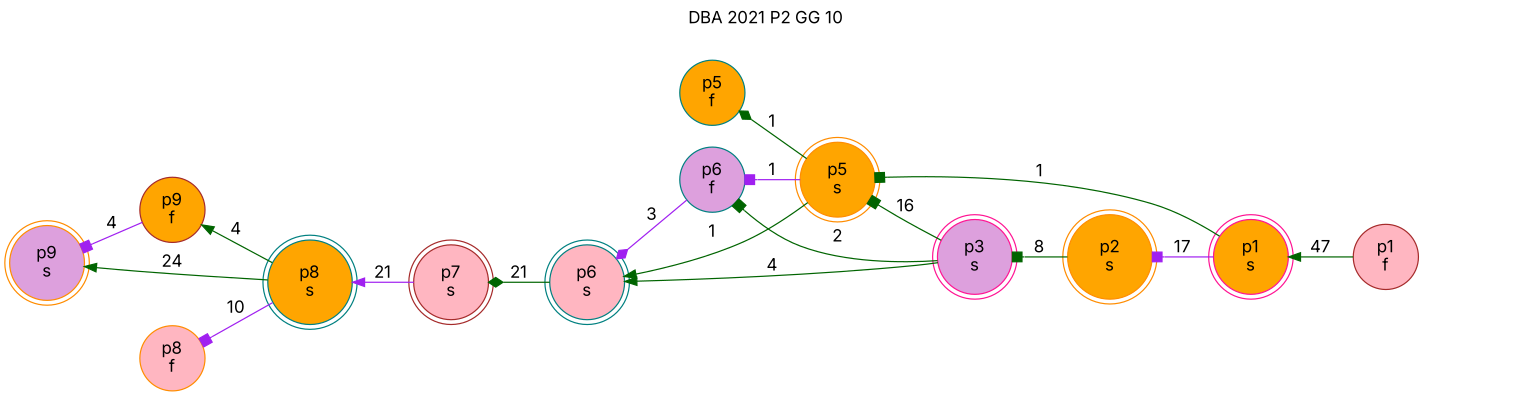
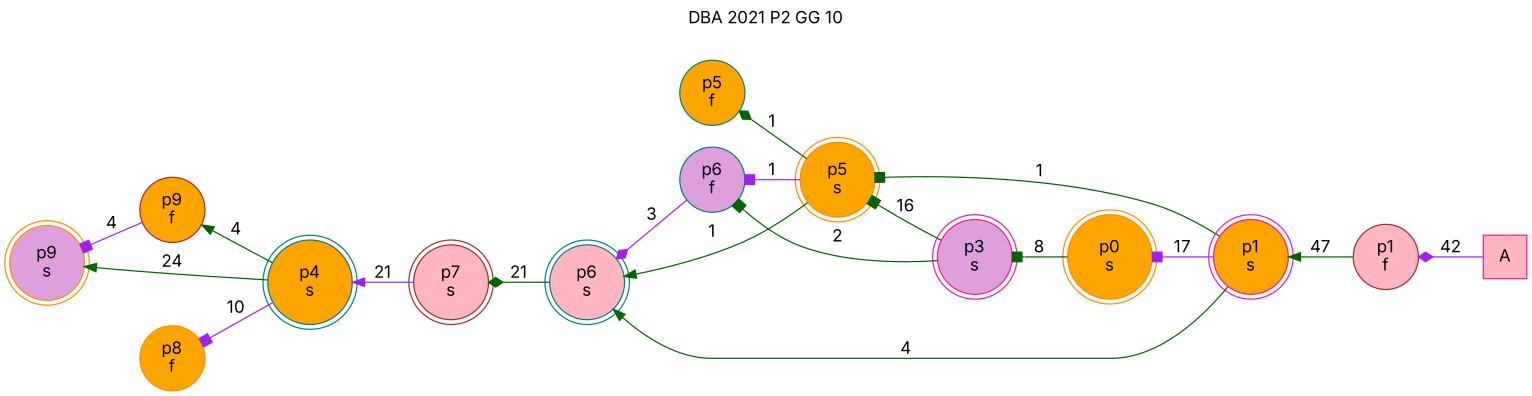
  digraph {
    fontname=Inter
    label=" DBA 2021 P2 GG 10 "
    labelloc=tl
    rankdir=RL
    node [color=darkorange fillcolor=orange fontname=Inter shape=doublecircle style=filled]
    edge [arrowhead=box color=darkgreen fontname=Inter]
+   n1 [color=deeppink fillcolor=lightpink label=A shape=square]
    n2 [color=brown fillcolor=lightpink label="p1\nf" shape=circle]
    n3 [color=deeppink label="p1\ns"]
-   n4 [label="p2\ns"]
+   n4 [label="p0\ns"]
    n5 [label="p5\ns"]
    n6 [color=deeppink fillcolor=plum label="p3\ns"]
    n7 [color=teal fillcolor=lightpink label="p6\ns"]
    n8 [color=teal fillcolor=plum label="p6\nf" shape=circle]
    n9 [color=teal label="p5\nf" shape=circle]
    n10 [color=brown fillcolor=lightpink label="p7\ns"]
-   n11 [color=teal label="p8\ns"]
+   n11 [color=teal label="p4\ns"]
    n12 [color=brown label="p9\nf" shape=circle]
    n13 [fillcolor=plum label="p9\ns"]
-   n14 [fillcolor=lightpink label="p8\nf" shape=circle]
+   n14 [label="p8\nf" shape=circle]
+   n1 -> n2 [arrowhead=diamond color=purple label=42]
    n2 -> n3 [arrowhead=normal label=47]
    n3 -> n4 [color=purple label=17]
    n3 -> n5 [label=1]
    n4 -> n6 [label=8]
    n5 -> n7 [arrowhead=normal label=1]
    n5 -> n8 [color=purple label=1]
    n5 -> n9 [arrowhead=diamond label=1]
    n6 -> n5 [label=16]
-   n6 -> n7 [arrowhead=normal label=4]
+   n3 -> n7 [arrowhead=normal label=4]
    n6 -> n8 [label=2]
    n7 -> n10 [arrowhead=diamond label=21]
    n8 -> n7 [arrowhead=diamond color=purple label=3]
    n10 -> n11 [arrowhead=normal color=purple label=21]
    n11 -> n12 [arrowhead=normal label=4]
    n11 -> n13 [arrowhead=normal label=24]
    n11 -> n14 [color=purple label=10]
    n12 -> n13 [color=purple label=4]
  }
